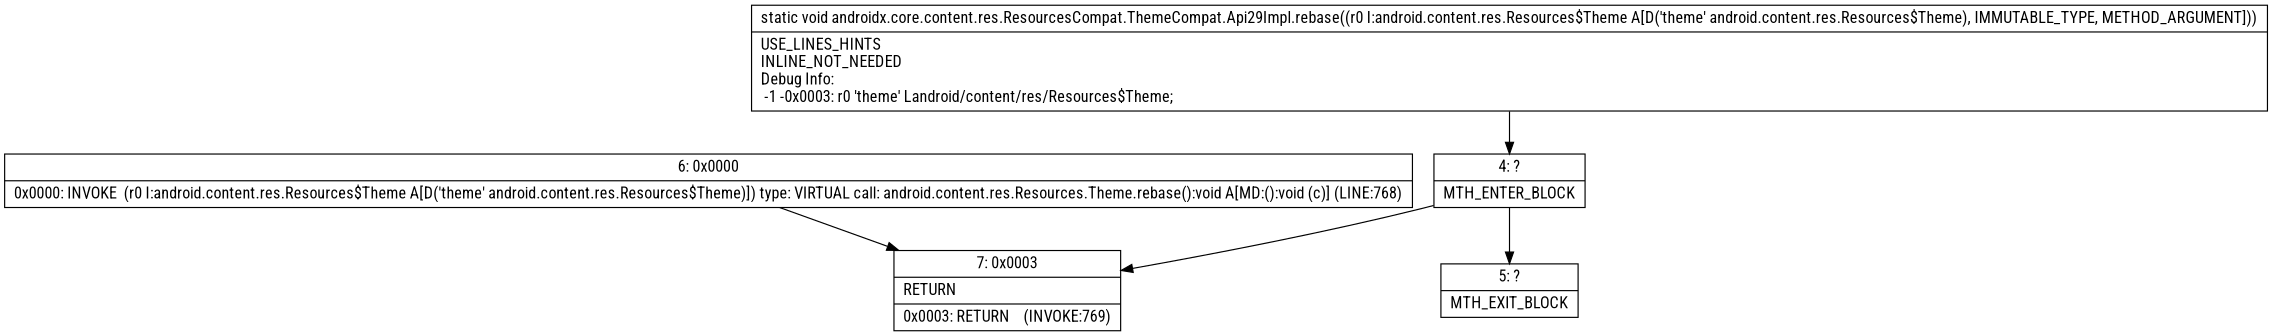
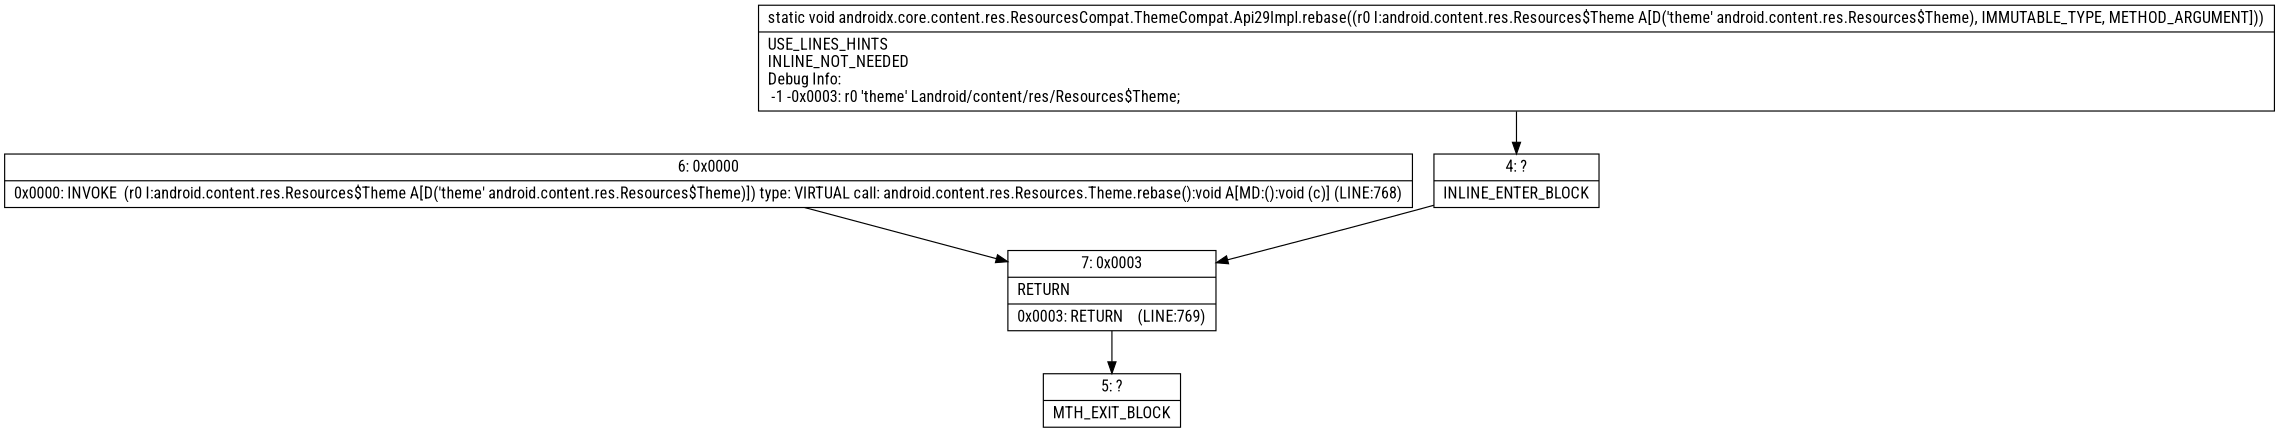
  digraph {
    fontname="Roboto Condensed"
    node [fontname="Roboto Condensed" shape=record]
    edge [fontname="Roboto Condensed"]
-   n1 [label="{4\:\ ?|MTH_ENTER_BLOCK\l}"]
-   n2 [label="{7\:\ 0x0003|RETURN\l|0x0003: RETURN    (INVOKE:769)\l}"]
+   n1 [label="{4\:\ ?|INLINE_ENTER_BLOCK\l}"]
+   n2 [label="{7\:\ 0x0003|RETURN\l|0x0003: RETURN    (LINE:769)\l}"]
    n3 [label="{6\:\ 0x0000|0x0000: INVOKE  (r0 I:android.content.res.Resources$Theme A[D('theme' android.content.res.Resources$Theme)]) type: VIRTUAL call: android.content.res.Resources.Theme.rebase():void A[MD:():void (c)] (LINE:768)\l}"]
    n4 [label="{5\:\ ?|MTH_EXIT_BLOCK\l}"]
    n5 [label="{static void androidx.core.content.res.ResourcesCompat.ThemeCompat.Api29Impl.rebase((r0 I:android.content.res.Resources$Theme A[D('theme' android.content.res.Resources$Theme), IMMUTABLE_TYPE, METHOD_ARGUMENT]))  | USE_LINES_HINTS\lINLINE_NOT_NEEDED\lDebug Info:\l  \-1 \-0x0003: r0 'theme' Landroid\/content\/res\/Resources$Theme;\l}"]
    n1 -> n2
-   n1 -> n4
+   n2 -> n4
    n3 -> n2
    n5 -> n1
  }
